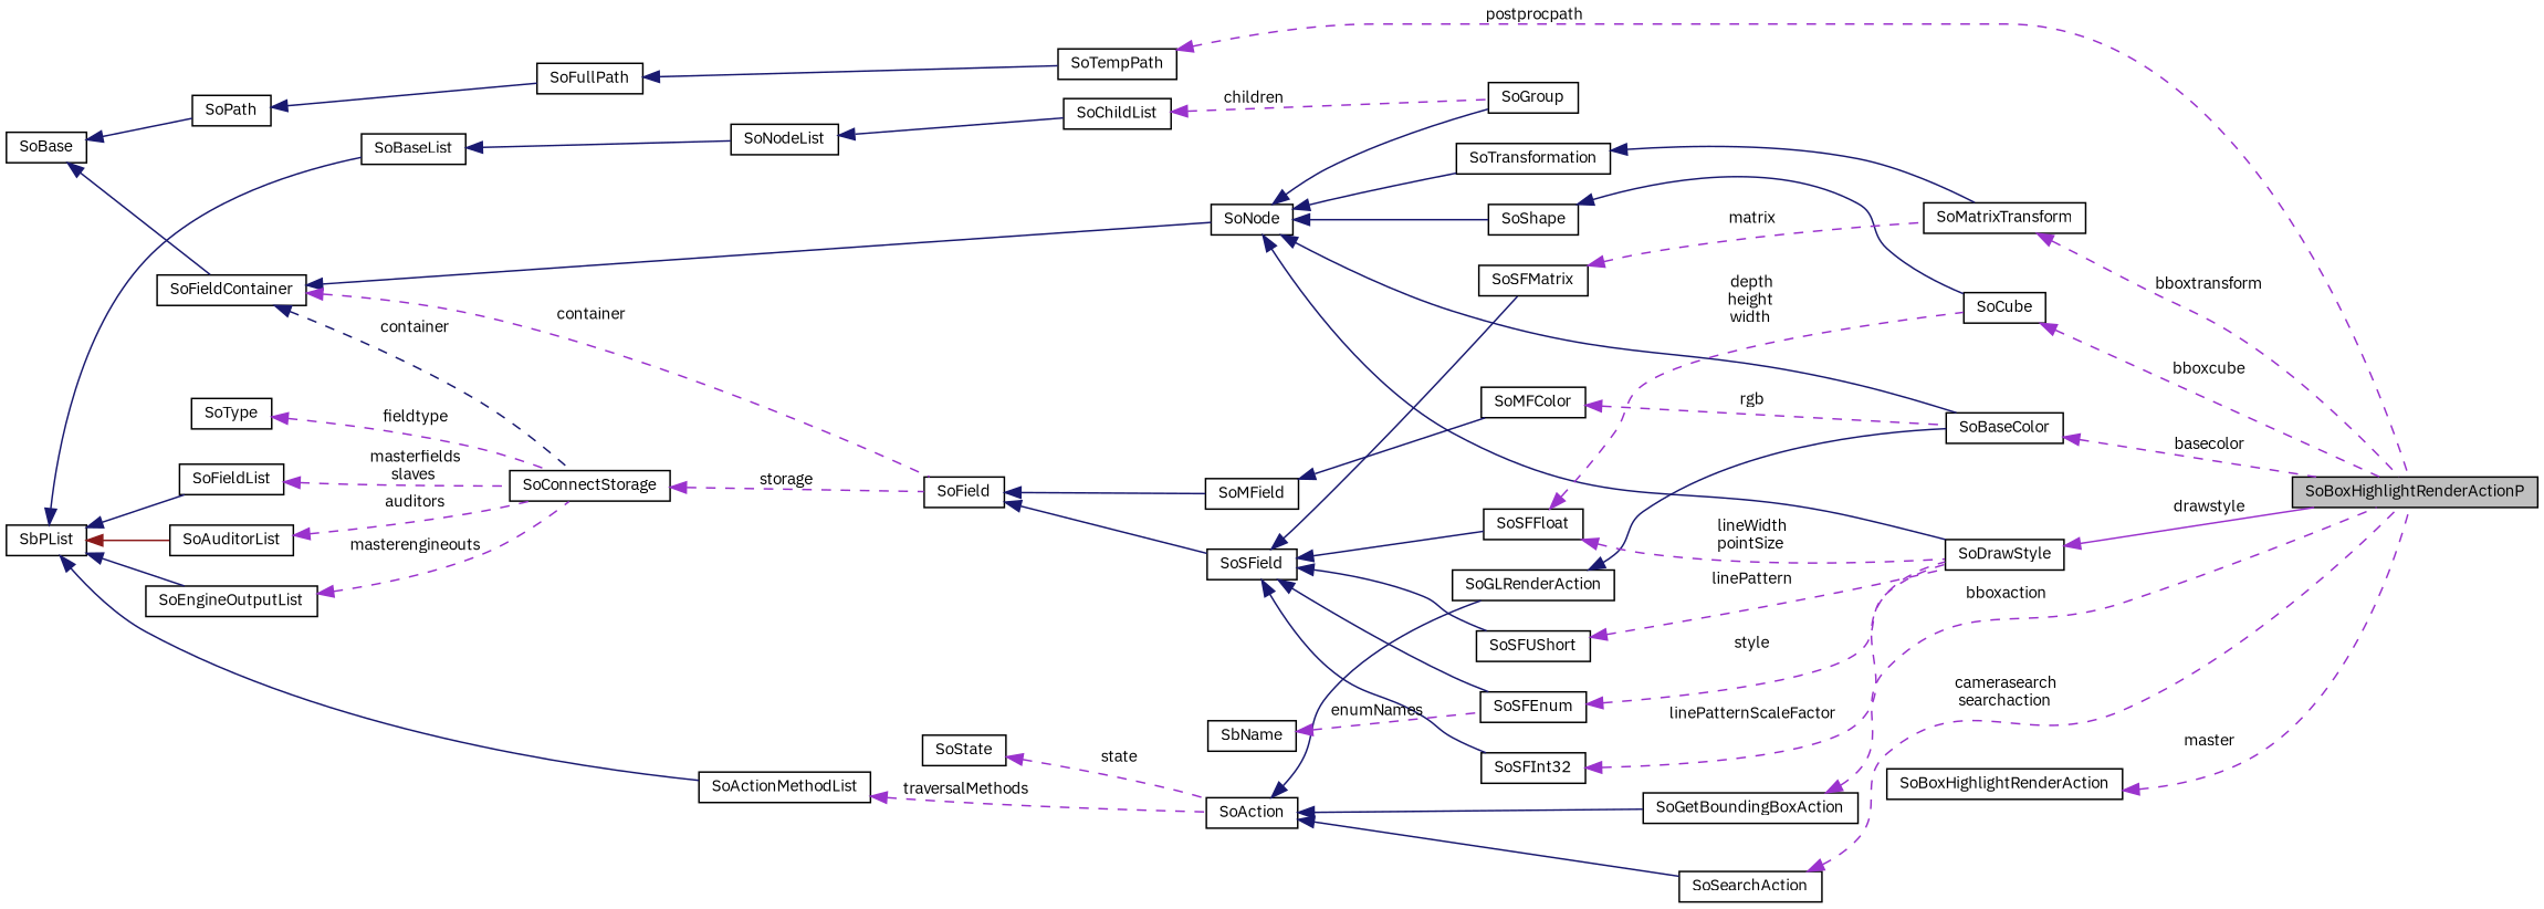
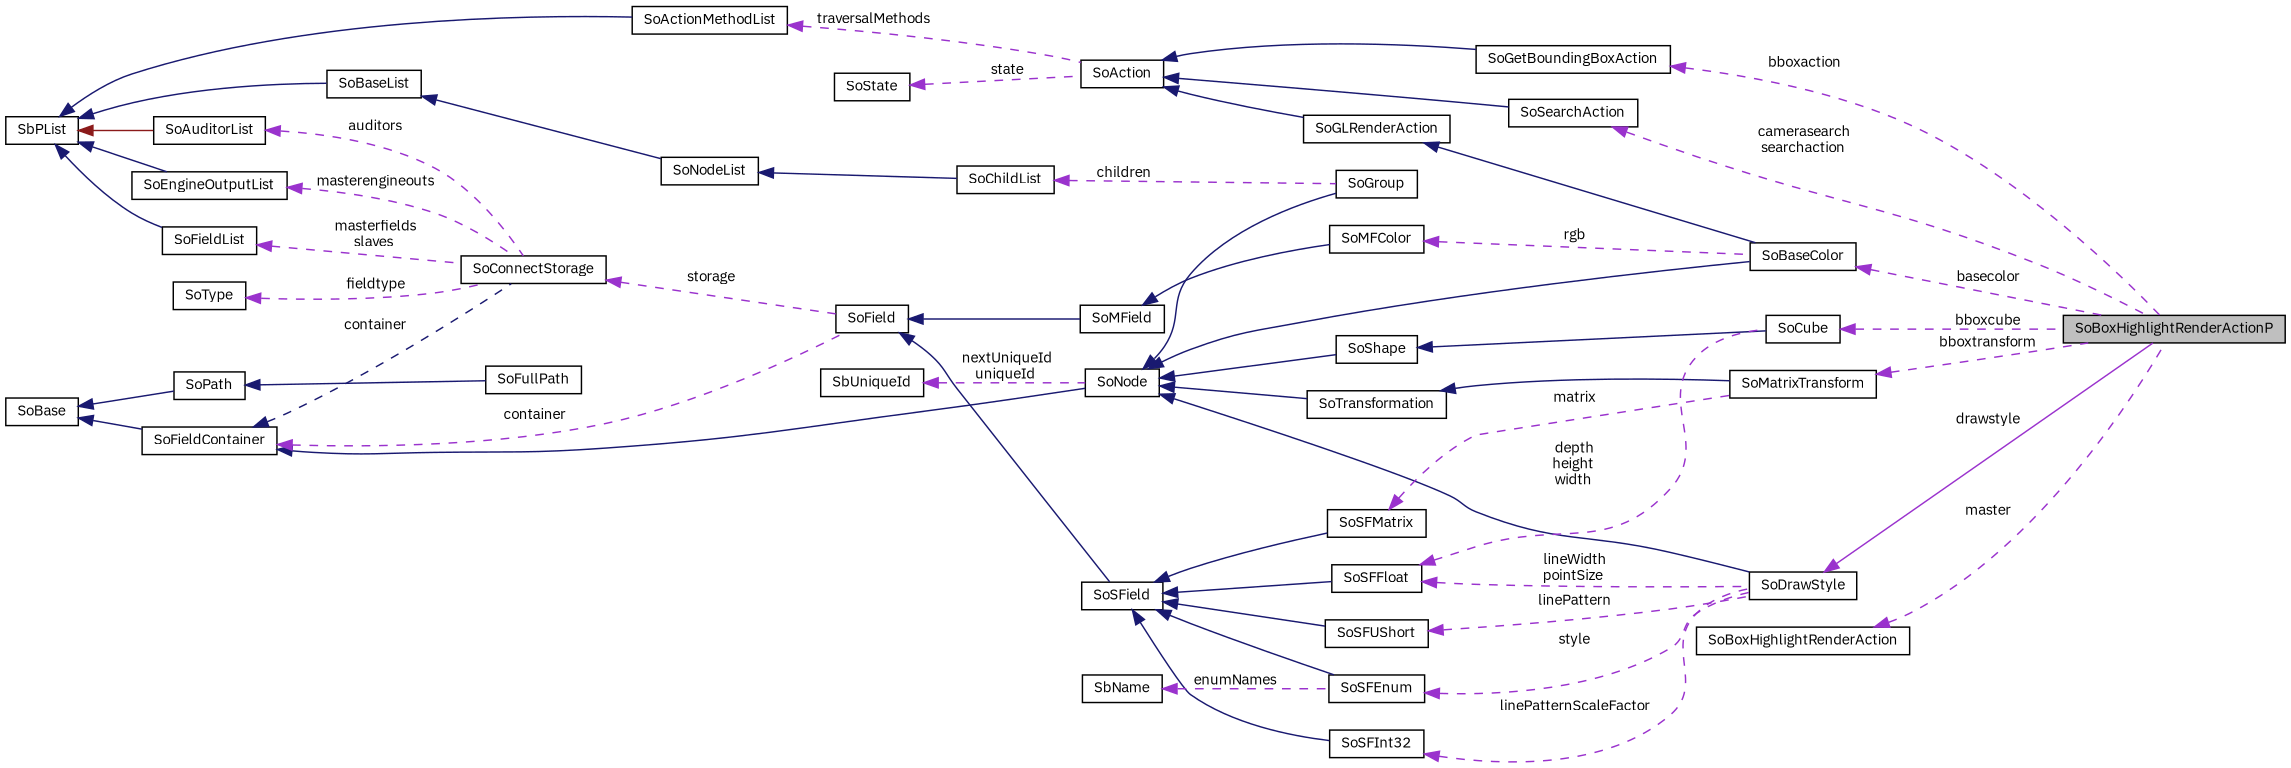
  digraph {
    fontname="IBM Plex Sans"
    rankdir=LR
    node [color=black fillcolor=white fontname="IBM Plex Sans" fontsize=10 shape=record style=filled]
    edge [color=midnightblue dir=back fontname="IBM Plex Sans" fontsize=10 labelfontname=Helvetica labelfontsize=10 style=solid]
    n1 [fillcolor=grey75 fontcolor=black height=0.2 label=SoBoxHighlightRenderActionP width=0.4]
    n2 [height=0.2 label=SoGetBoundingBoxAction width=0.4]
    n3 [height=0.2 label=SoAction width=0.4]
    n4 [height=0.2 label=SoSearchAction width=0.4]
    n5 [height=0.2 label=SoGLRenderAction width=0.4]
    n6 [height=0.2 label=SoBaseColor width=0.4]
    n7 [height=0.2 label=SoActionMethodList width=0.4]
    n8 [height=0.2 label=SbPList width=0.4]
    n9 [height=0.2 label=SoFieldList width=0.4]
    n10 [height=0.2 label=SoAuditorList width=0.4]
    n11 [height=0.2 label=SoEngineOutputList width=0.4]
    n12 [height=0.2 label=SoBaseList width=0.4]
    n13 [height=0.2 label=SoConnectStorage width=0.4]
    n14 [height=0.2 label=SoNodeList width=0.4]
    n15 [height=0.2 label=SoState width=0.4]
    n16 [height=0.2 label=SoMatrixTransform width=0.4]
    n17 [height=0.2 label=SoTransformation width=0.4]
    n18 [height=0.2 label=SoNode width=0.4]
    n19 [height=0.2 label=SoDrawStyle width=0.4]
    n20 [height=0.2 label=SoShape width=0.4]
    n21 [height=0.2 label=SoGroup width=0.4]
    n22 [height=0.2 label=SoCube width=0.4]
    n23 [height=0.2 label=SoFieldContainer width=0.4]
    n24 [height=0.2 label=SoField width=0.4]
    n25 [height=0.2 label=SoSField width=0.4]
    n26 [height=0.2 label=SoMField width=0.4]
    n27 [height=0.2 label=SoBase width=0.4]
    n28 [height=0.2 label=SoPath width=0.4]
    n29 [height=0.2 label=SoFullPath width=0.4]
+   n30 [height=0.2 label=SbUniqueId width=0.4]
    n31 [height=0.2 label=SoSFMatrix width=0.4]
    n32 [height=0.2 label=SoSFUShort width=0.4]
    n33 [height=0.2 label=SoSFEnum width=0.4]
    n34 [height=0.2 label=SoSFInt32 width=0.4]
    n35 [height=0.2 label=SoSFFloat width=0.4]
    n36 [height=0.2 label=SoMFColor width=0.4]
    n37 [height=0.2 label=SoType width=0.4]
    n38 [height=0.2 label=SoBoxHighlightRenderAction width=0.4]
    n39 [height=0.2 label=SbName width=0.4]
    n40 [height=0.2 label=SoChildList width=0.4]
-   n41 [height=0.2 label=SoTempPath width=0.4]
    n2 -> n1 [color=darkorchid3 label=" bboxaction" style=dashed]
    n3 -> n2
    n3 -> n4
    n3 -> n5
    n4 -> n1 [color=darkorchid3 label=" camerasearch\nsearchaction" style=dashed]
    n5 -> n6
    n6 -> n1 [color=darkorchid3 label=" basecolor" style=dashed]
    n7 -> n3 [color=darkorchid3 label=" traversalMethods" style=dashed]
    n8 -> n7
    n8 -> n9
    n8 -> n10 [color=firebrick4]
    n8 -> n11
    n8 -> n12
    n9 -> n13 [color=darkorchid3 label=" masterfields\nslaves" style=dashed]
    n10 -> n13 [color=darkorchid3 label=" auditors" style=dashed]
    n11 -> n13 [color=darkorchid3 label=" masterengineouts" style=dashed]
    n12 -> n14
    n13 -> n24 [color=darkorchid3 label=" storage" style=dashed]
    n14 -> n40
    n15 -> n3 [color=darkorchid3 label=" state" style=dashed]
    n16 -> n1 [color=darkorchid3 label=" bboxtransform" style=dashed]
    n17 -> n16
    n18 -> n6
    n18 -> n17
    n18 -> n19
    n18 -> n20
    n18 -> n21
    n19 -> n1 [color=darkorchid3 label=" drawstyle"]
    n20 -> n22
    n22 -> n1 [color=darkorchid3 label=" bboxcube" style=dashed]
    n23 -> n13 [label=" container" style=dashed]
    n23 -> n18
    n23 -> n24 [color=darkorchid3 label=" container" style=dashed]
    n24 -> n25
    n24 -> n26
    n25 -> n31
    n25 -> n32
    n25 -> n33
    n25 -> n34
    n25 -> n35
    n26 -> n36
    n27 -> n23
    n27 -> n28
    n28 -> n29
-   n29 -> n41
+   n30 -> n18 [color=darkorchid3 label=" nextUniqueId\nuniqueId" style=dashed]
    n31 -> n16 [color=darkorchid3 label=" matrix" style=dashed]
    n32 -> n19 [color=darkorchid3 label=" linePattern" style=dashed]
    n33 -> n19 [color=darkorchid3 label=" style" style=dashed]
    n34 -> n19 [color=darkorchid3 label=" linePatternScaleFactor" style=dashed]
    n35 -> n19 [color=darkorchid3 label=" lineWidth\npointSize" style=dashed]
    n35 -> n22 [color=darkorchid3 label=" depth\nheight\nwidth" style=dashed]
    n36 -> n6 [color=darkorchid3 label=" rgb" style=dashed]
    n37 -> n13 [color=darkorchid3 label=" fieldtype" style=dashed]
    n38 -> n1 [color=darkorchid3 label=" master" style=dashed]
    n39 -> n33 [color=darkorchid3 label=" enumNames" style=dashed]
    n40 -> n21 [color=darkorchid3 label=" children" style=dashed]
-   n41 -> n1 [color=darkorchid3 label=" postprocpath" style=dashed]
  }
